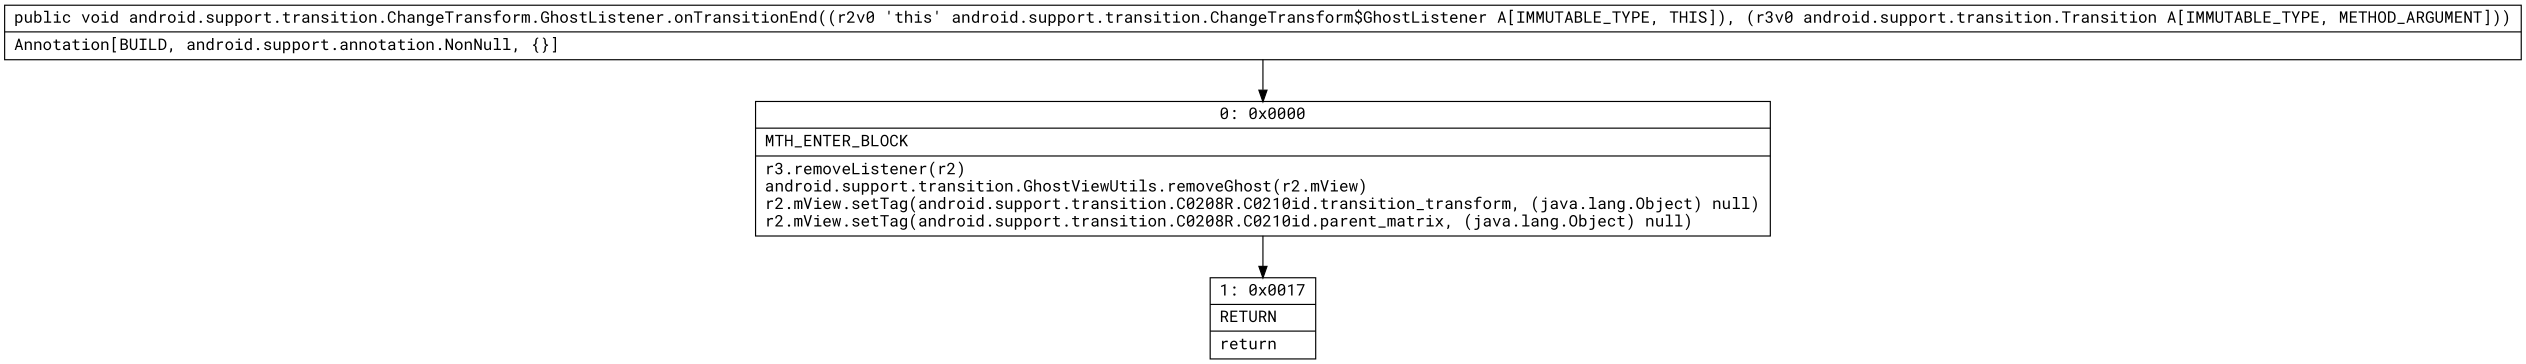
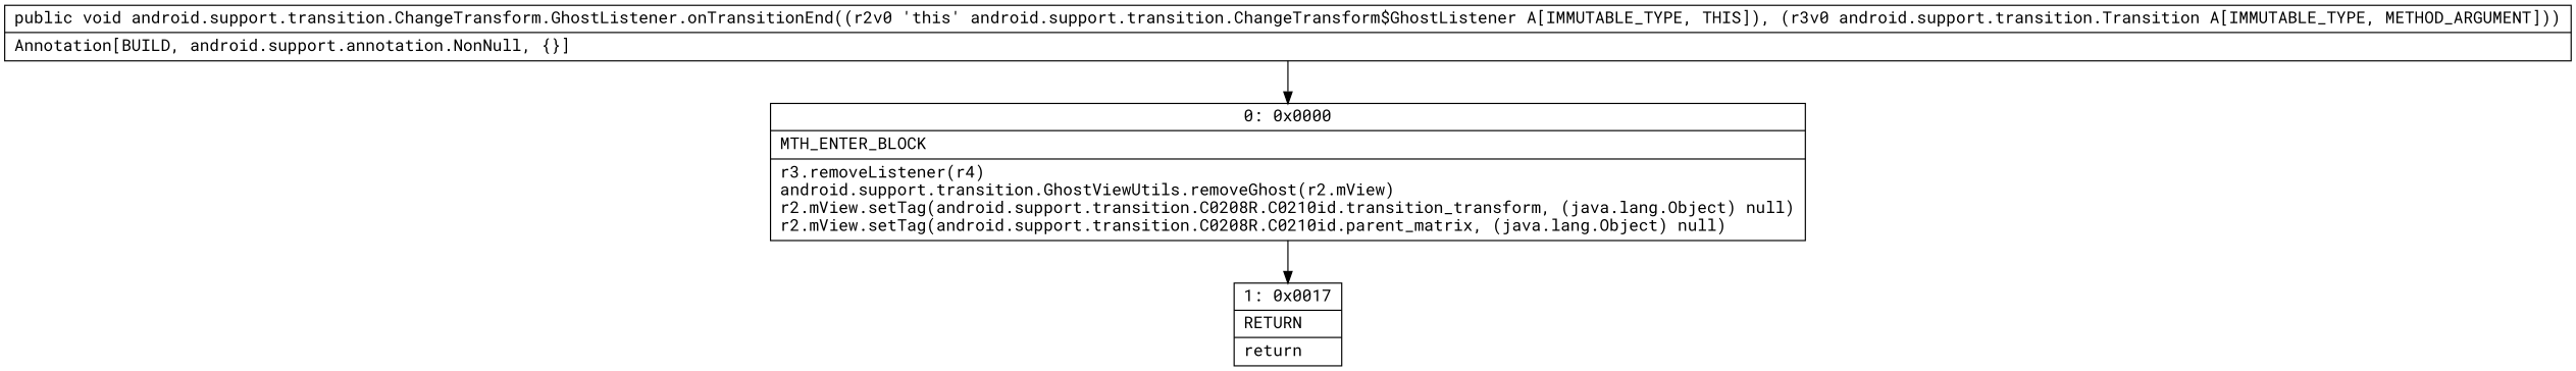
  digraph {
    fontname="Roboto Mono"
    node [shape=record fontname="Roboto Mono"]
    edge [fontname="Roboto Mono"]
-   n1 [label="{0\:\ 0x0000|MTH_ENTER_BLOCK\l|r3.removeListener(r2)\landroid.support.transition.GhostViewUtils.removeGhost(r2.mView)\lr2.mView.setTag(android.support.transition.C0208R.C0210id.transition_transform, (java.lang.Object) null)\lr2.mView.setTag(android.support.transition.C0208R.C0210id.parent_matrix, (java.lang.Object) null)\l}"]
+   n1 [label="{0\:\ 0x0000|MTH_ENTER_BLOCK\l|r3.removeListener(r4)\landroid.support.transition.GhostViewUtils.removeGhost(r2.mView)\lr2.mView.setTag(android.support.transition.C0208R.C0210id.transition_transform, (java.lang.Object) null)\lr2.mView.setTag(android.support.transition.C0208R.C0210id.parent_matrix, (java.lang.Object) null)\l}"]
    n2 [label="{1\:\ 0x0017|RETURN\l|return\l}"]
    n3 [label="{public void android.support.transition.ChangeTransform.GhostListener.onTransitionEnd((r2v0 'this' android.support.transition.ChangeTransform$GhostListener A[IMMUTABLE_TYPE, THIS]), (r3v0 android.support.transition.Transition A[IMMUTABLE_TYPE, METHOD_ARGUMENT]))  | Annotation[BUILD, android.support.annotation.NonNull, \{\}]\l}"]
    n1 -> n2
    n3 -> n1
  }
